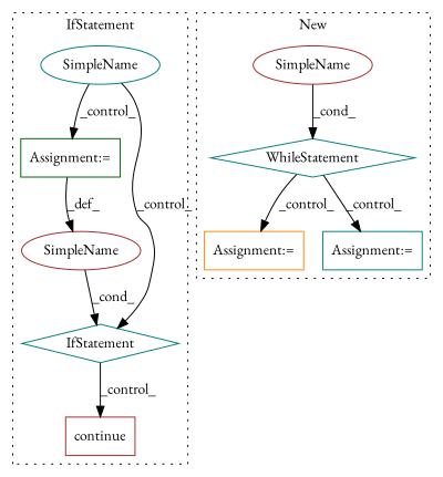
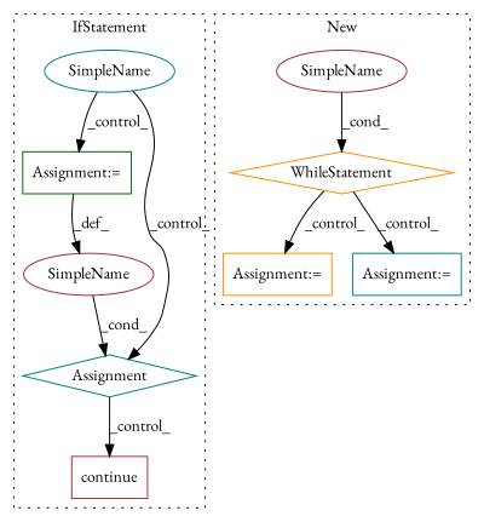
  digraph {
    fontname="EB Garamond"
    node [a=7 color=brown fontname="EB Garamond" shape=box]
    edge [fontname="EB Garamond"]
    n1 [a=18 l=9 label=continue s=3939]
    n2 [color=darkgreen l="61,2" label="Assignment:=" s="3722,3817"]
-   n3 [a=25 color=teal l="4,2" label=IfStatement s="3831,3923" shape=diamond]
+   n3 [a=25 color=teal l="4,2" label=Assignment s="3831,3923" shape=diamond]
    n4 [a=42 label=SimpleName shape=ellipse]
    n5 [a=42 color=teal label=SimpleName shape=ellipse]
-   n6 [a=61 color=teal l="7,2" label=WhileStatement s="3514,3534" shape=diamond]
+   n6 [a=61 color=darkorange l="7,2" label=WhileStatement s="3514,3534" shape=diamond]
    n7 [color=darkorange l=1 label="Assignment:=" s=3941]
    n8 [a=42 label=SimpleName shape=ellipse]
    n9 [color=teal l=1 label="Assignment:=" s=3680]
    subgraph cluster_1 {
      label=IfStatement
      style=dotted
      n1
      n2
      n3
      n4
      n5
    }
    subgraph cluster_2 {
      label=New
      style=dotted
      n6
      n7
      n8
      n9
    }
    n2 -> n4 [label=_def_]
    n3 -> n1 [label=_control_]
    n4 -> n3 [label=_cond_]
    n5 -> n2 [label=_control_]
    n5 -> n3 [label=_control_]
    n6 -> n7 [label=_control_]
    n6 -> n9 [label=_control_]
    n8 -> n6 [label=_cond_]
  }
